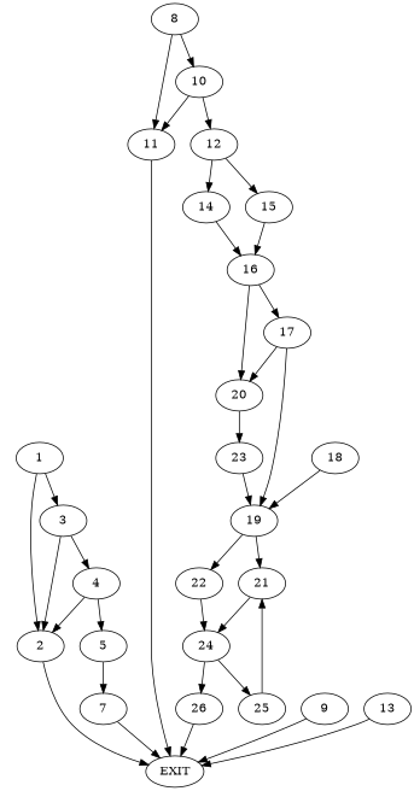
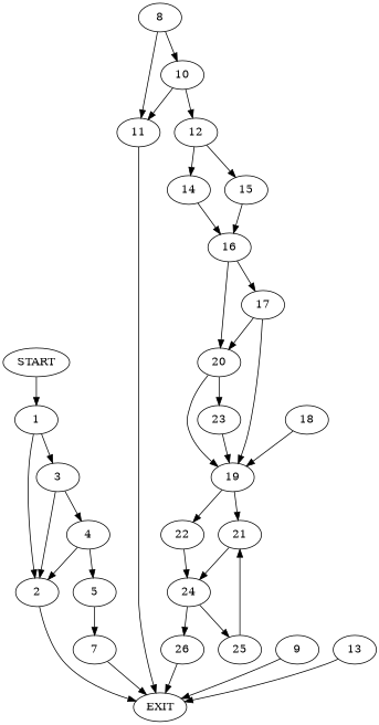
  digraph {
+   n1 [label=START]
    1
    2
    3
    n5 [label=EXIT]
    4
    5
    7
    8
    10
    11
    9
    12
    14
    15
    13
    16
    17
    20
    19
    18
    21
    22
    23
    24
    25
    26
+   n1 -> 1
    1 -> 2
    1 -> 3
    2 -> n5
    3 -> 2
    3 -> 4
    4 -> 2
    4 -> 5
    5 -> 7
    7 -> n5
    8 -> 10
    8 -> 11
    10 -> 11
    10 -> 12
    11 -> n5
    9 -> n5
    12 -> 14
    12 -> 15
    14 -> 16
    15 -> 16
    13 -> n5
    16 -> 17
    16 -> 20
    17 -> 20
    17 -> 19
+   20 -> 19
    20 -> 23
    19 -> 21
    19 -> 22
    18 -> 19
    21 -> 24
    22 -> 24
    23 -> 19
    24 -> 25
    24 -> 26
    25 -> 21
    26 -> n5
  }
